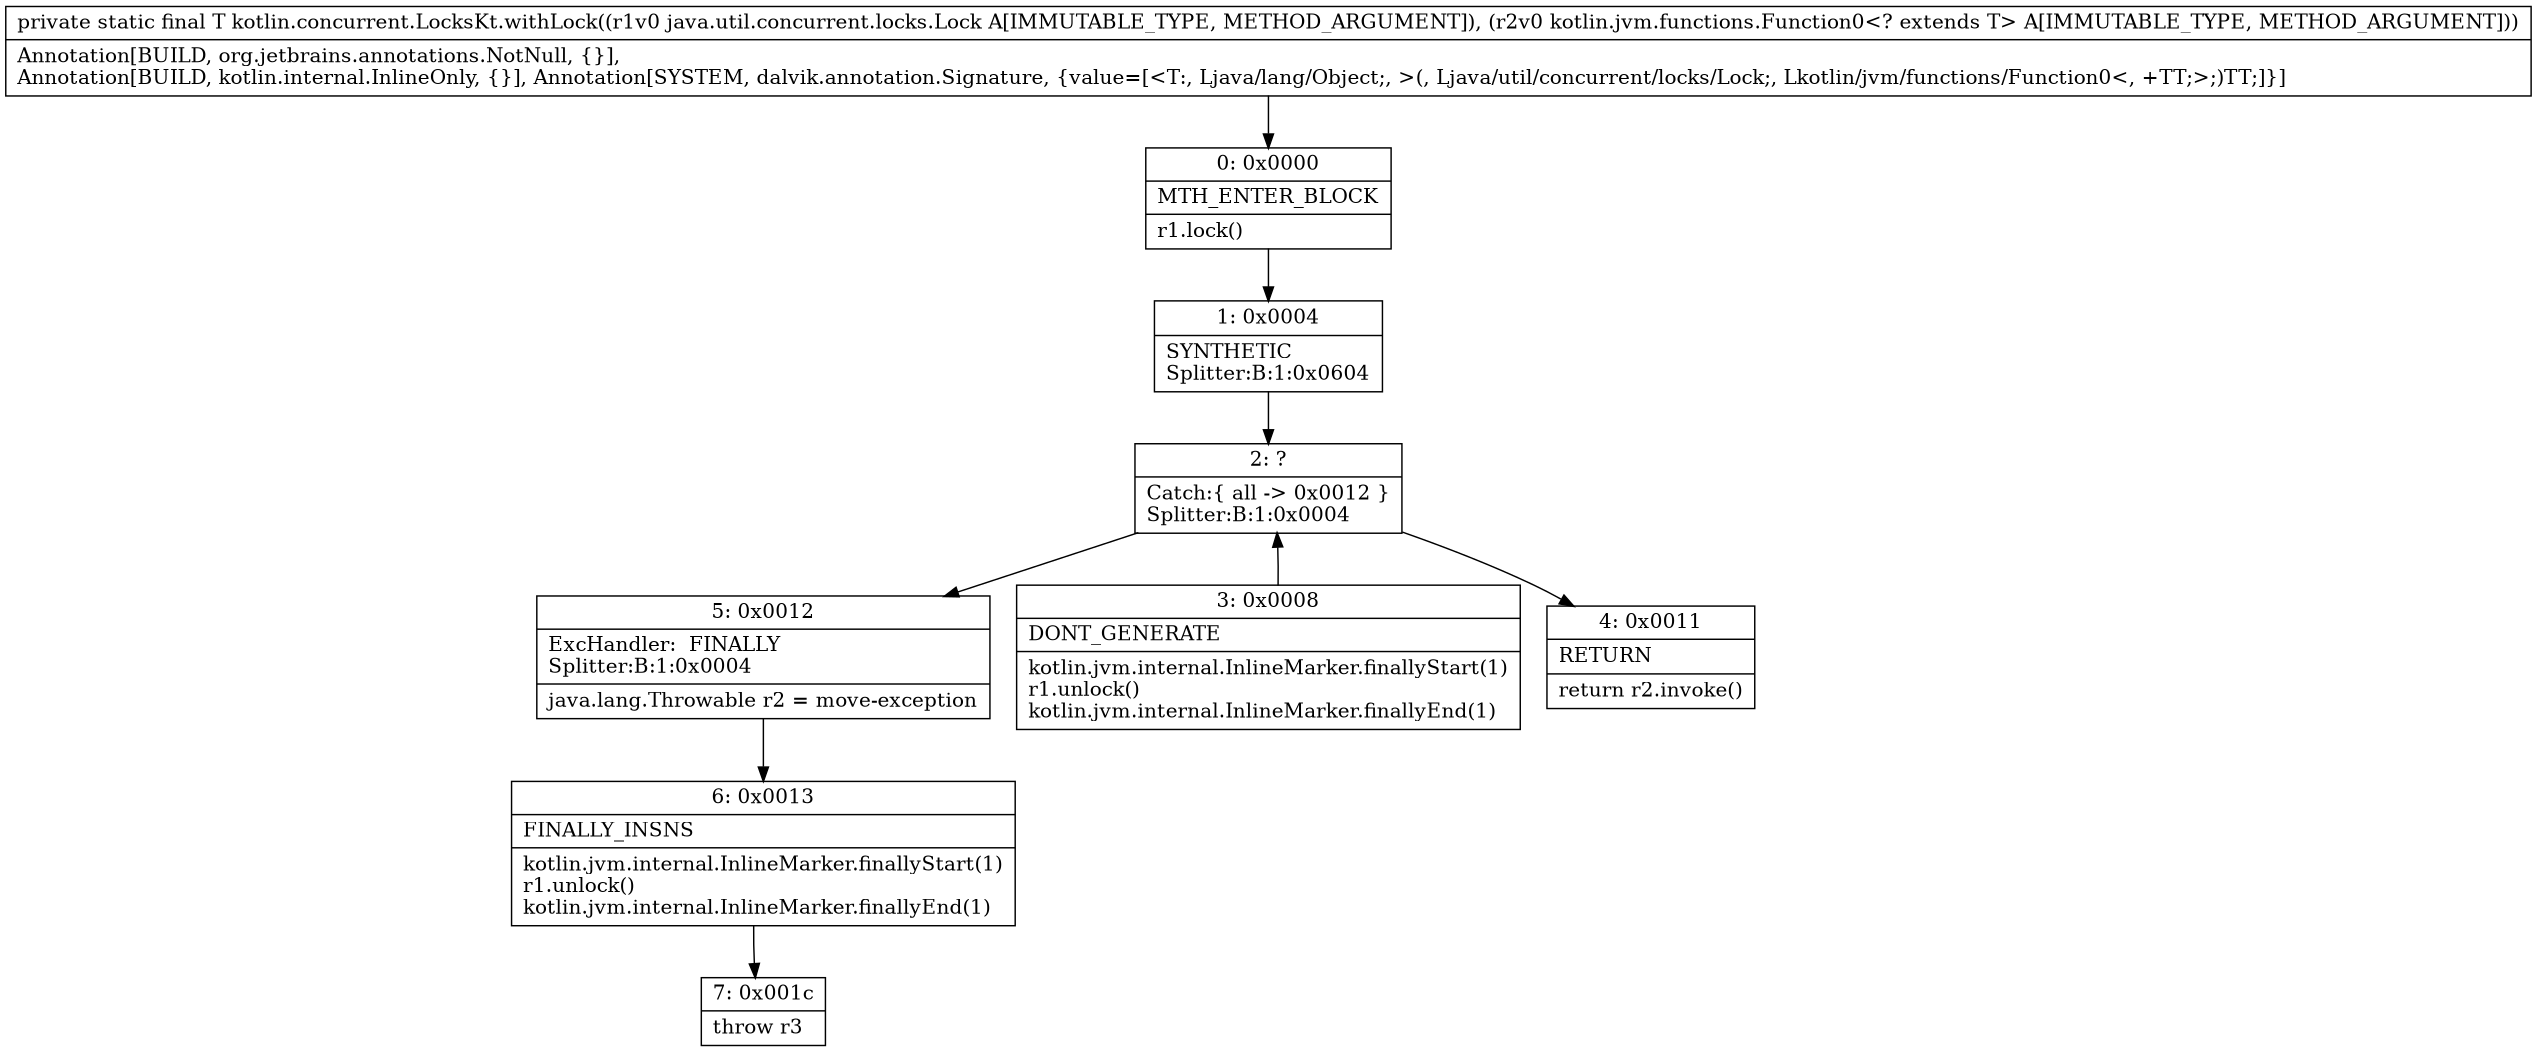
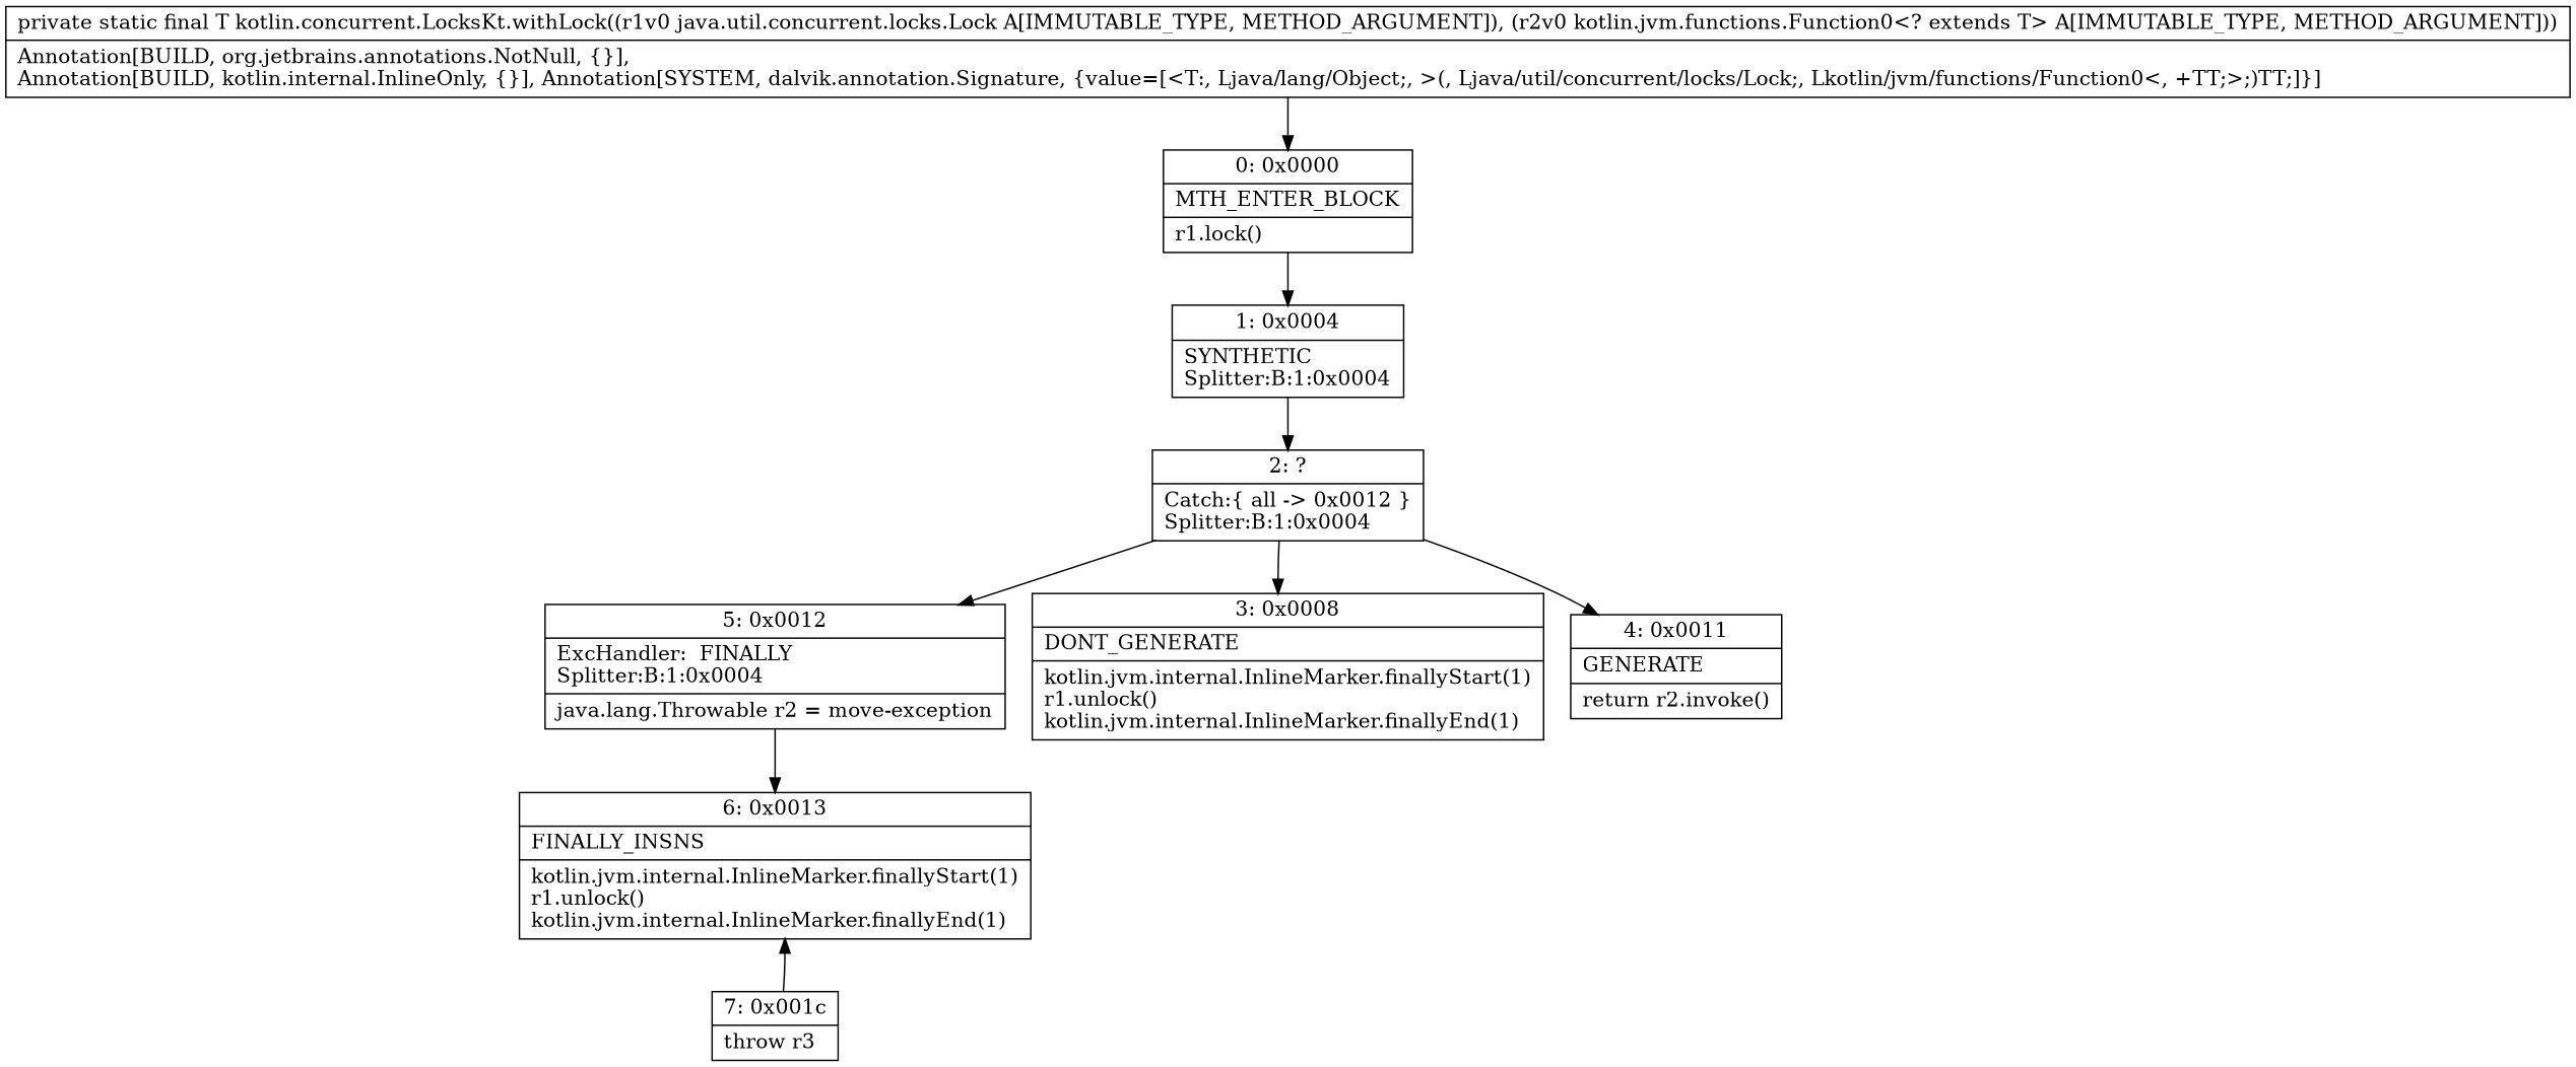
  digraph {
    node [shape=record]
    n1 [label="{0\:\ 0x0000|MTH_ENTER_BLOCK\l|r1.lock()\l}"]
-   n2 [label="{1\:\ 0x0004|SYNTHETIC\lSplitter:B:1:0x0604\l}"]
+   n2 [label="{1\:\ 0x0004|SYNTHETIC\lSplitter:B:1:0x0004\l}"]
    n3 [label="{2\:\ ?|Catch:\{ all \-\> 0x0012 \}\lSplitter:B:1:0x0004\l}"]
    n4 [label="{5\:\ 0x0012|ExcHandler:  FINALLY\lSplitter:B:1:0x0004\l|java.lang.Throwable r2 = move\-exception\l}"]
    n5 [label="{3\:\ 0x0008|DONT_GENERATE\l|kotlin.jvm.internal.InlineMarker.finallyStart(1)\lr1.unlock()\lkotlin.jvm.internal.InlineMarker.finallyEnd(1)\l}"]
-   n6 [label="{4\:\ 0x0011|RETURN\l|return r2.invoke()\l}"]
+   n6 [label="{4\:\ 0x0011|GENERATE\l|return r2.invoke()\l}"]
    n7 [label="{6\:\ 0x0013|FINALLY_INSNS\l|kotlin.jvm.internal.InlineMarker.finallyStart(1)\lr1.unlock()\lkotlin.jvm.internal.InlineMarker.finallyEnd(1)\l}"]
    n8 [label="{7\:\ 0x001c|throw r3\l}"]
    n9 [label="{private static final T kotlin.concurrent.LocksKt.withLock((r1v0 java.util.concurrent.locks.Lock A[IMMUTABLE_TYPE, METHOD_ARGUMENT]), (r2v0 kotlin.jvm.functions.Function0\<? extends T\> A[IMMUTABLE_TYPE, METHOD_ARGUMENT]))  | Annotation[BUILD, org.jetbrains.annotations.NotNull, \{\}], \lAnnotation[BUILD, kotlin.internal.InlineOnly, \{\}], Annotation[SYSTEM, dalvik.annotation.Signature, \{value=[\<T:, Ljava\/lang\/Object;, \>(, Ljava\/util\/concurrent\/locks\/Lock;, Lkotlin\/jvm\/functions\/Function0\<, +TT;\>;)TT;]\}]\l}"]
    n1 -> n2
    n2 -> n3
    n3 -> n4
-   n5 -> n3
+   n3 -> n5
    n3 -> n6
    n4 -> n7
-   n7 -> n8
+   n8 -> n7
    n9 -> n1
  }
